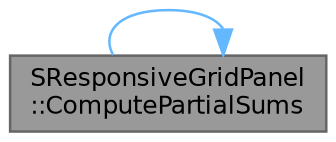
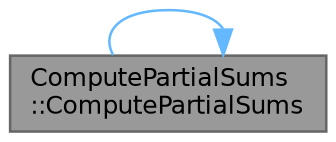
  digraph {
    rankdir=LR
-   n1 [color=gray40 fillcolor=grey60 fontcolor=black fontname=Helvetica fontsize=10 height=0.2 label="SResponsiveGridPanel\l::ComputePartialSums" shape=box style=filled width=0.4]
+   n1 [color=gray40 fillcolor=grey60 fontcolor=black fontname=Helvetica fontsize=10 height=0.2 label="ComputePartialSums\l::ComputePartialSums" shape=box style=filled width=0.4]
    n1 -> n1 [color=steelblue1 fontname=Helvetica fontsize=10 labelfontname=Helvetica labelfontsize=10 style=solid]
  }
